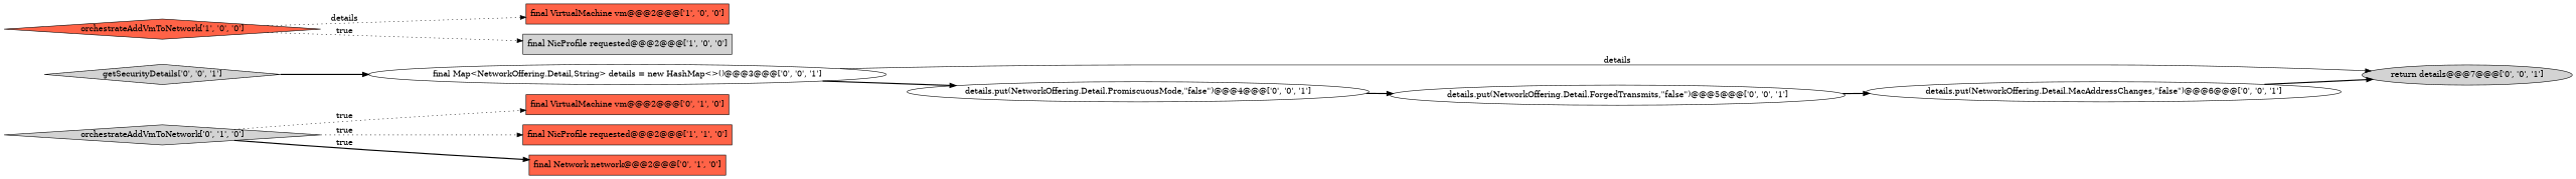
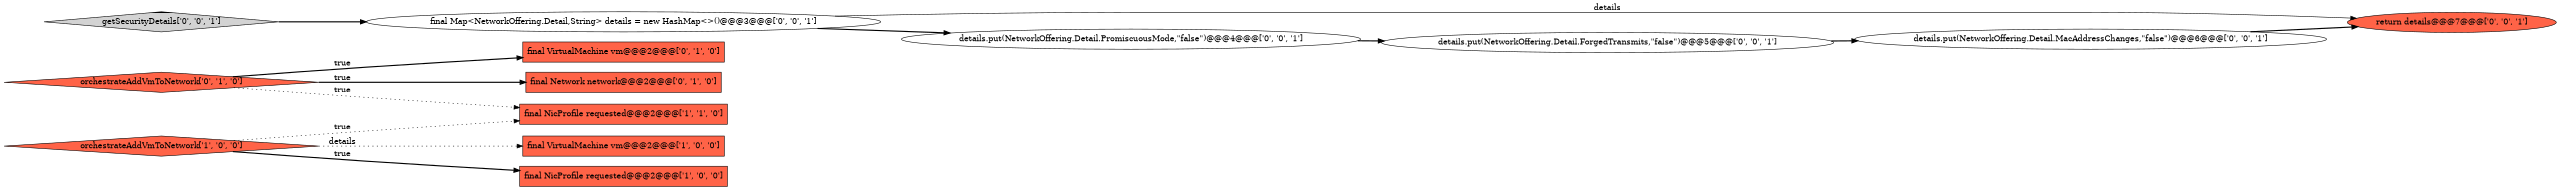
  digraph {
    rankdir=LR
    node [fillcolor=tomato shape=box style=filled]
    edge [style=bold]
    n1 [label="final VirtualMachine vm@@@2@@@['0', '1', '0']"]
-   n2 [fillcolor=lightgray label="return details@@@7@@@['0', '0', '1']" shape=ellipse]
+   n2 [label="return details@@@7@@@['0', '0', '1']" shape=ellipse]
    n3 [fillcolor=lightgray label="getSecurityDetails['0', '0', '1']" shape=diamond]
    n4 [fillcolor=white label="final Map<NetworkOffering.Detail,String> details = new HashMap<>()@@@3@@@['0', '0', '1']" shape=ellipse]
    n5 [fillcolor=white label="details.put(NetworkOffering.Detail.PromiscuousMode,\"false\")@@@4@@@['0', '0', '1']" shape=ellipse]
    n6 [fillcolor=white label="details.put(NetworkOffering.Detail.ForgedTransmits,\"false\")@@@5@@@['0', '0', '1']" shape=ellipse]
    n7 [fillcolor=white label="details.put(NetworkOffering.Detail.MacAddressChanges,\"false\")@@@6@@@['0', '0', '1']" shape=ellipse]
    n8 [label="orchestrateAddVmToNetwork['1', '0', '0']" shape=diamond]
    n9 [label="final VirtualMachine vm@@@2@@@['1', '0', '0']"]
    n10 [label="final NicProfile requested@@@2@@@['1', '1', '0']"]
-   n11 [fillcolor=lightgray label="final NicProfile requested@@@2@@@['1', '0', '0']"]
+   n11 [label="final NicProfile requested@@@2@@@['1', '0', '0']"]
    n12 [label="final Network network@@@2@@@['0', '1', '0']"]
-   n13 [fillcolor=lightgray label="orchestrateAddVmToNetwork['0', '1', '0']" shape=diamond]
+   n13 [label="orchestrateAddVmToNetwork['0', '1', '0']" shape=diamond]
    n3 -> n4
    n4 -> n2 [label=details style=solid]
    n4 -> n5
    n5 -> n6
    n6 -> n7
    n7 -> n2
    n8 -> n9 [label=details style=dotted]
-   n8 -> n11 [label=true style=dotted]
-   n13 -> n1 [label=true style=dotted]
+   n8 -> n10 [label=true style=dotted]
+   n8 -> n11 [label=true]
+   n13 -> n1 [label=true]
    n13 -> n10 [label=true style=dotted]
    n13 -> n12 [label=true]
  }
